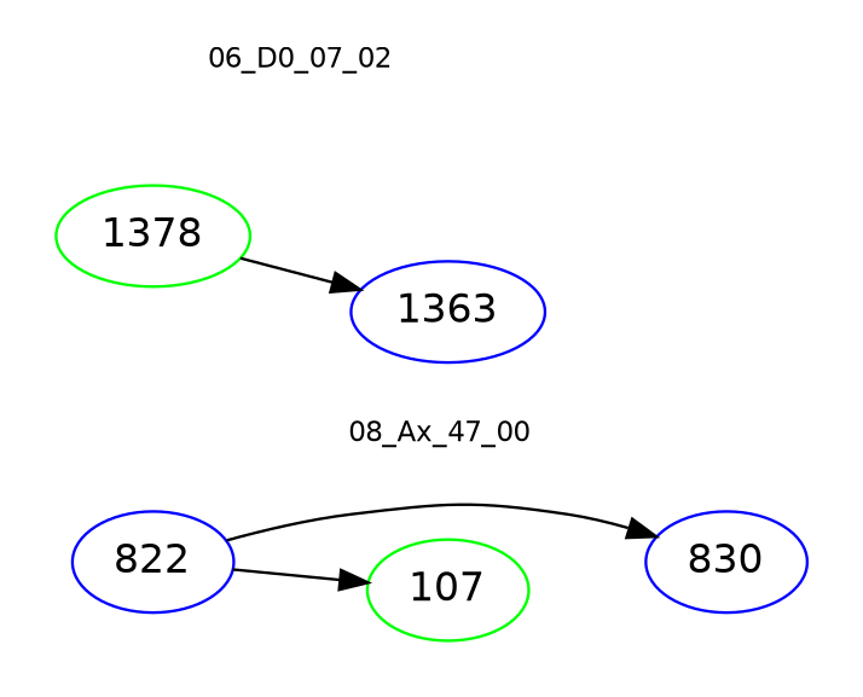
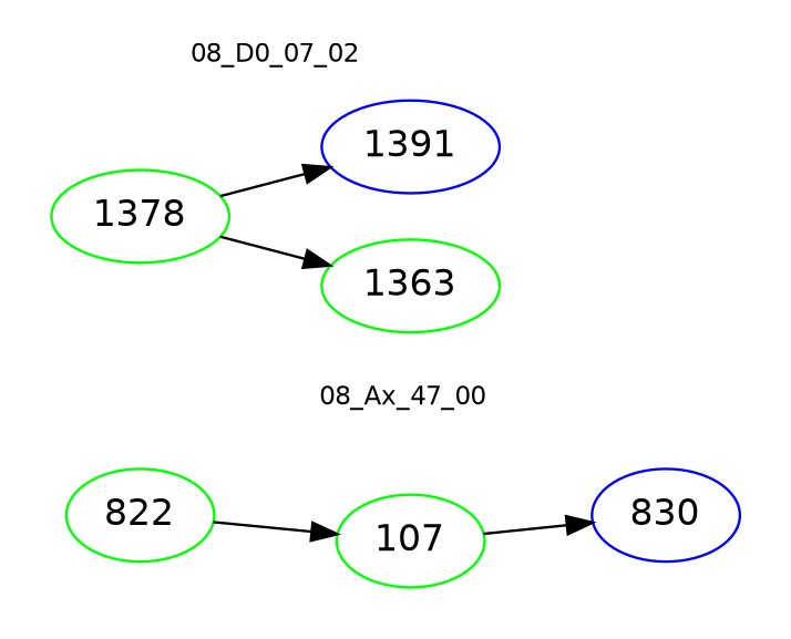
  digraph {
    fontname="DejaVu Sans"
    rankdir=LR
    node [color=green fontname="DejaVu Sans"]
    edge [color=black fontname="DejaVu Sans"]
-   n1 [color=blue label=822]
+   n1 [label=822]
    n2 [label=107]
    n3 [color=blue label=830]
    n4 [label=1378]
-   n5 [color=blue label=1363]
+   n5 [label=1363]
+   n6 [color=blue label=1391]
    subgraph cluster_1 {
      color=white
      fontsize=10
      label="08_Ax_47_00"
      n1
      n2
      n3
    }
    subgraph cluster_2 {
      color=white
      fontsize=10
-     label="06_D0_07_02"
+     label="08_D0_07_02"
      n4
      n5
+     n6
    }
    n1 -> n2
-   n1 -> n3
+   n2 -> n3
    n4 -> n5
+   n4 -> n6
  }
